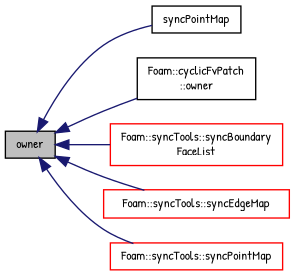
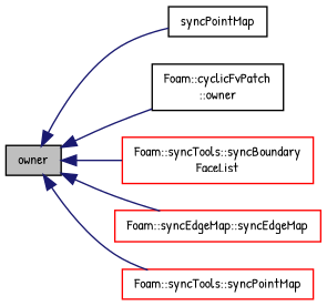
  digraph {
    fontname="Patrick Hand"
    rankdir=LR
    node [color=black fontname="Patrick Hand" fontsize=10 shape=record]
    edge [color=midnightblue dir=back fontname="Patrick Hand" fontsize=10 labelfontname=FreeSans labelfontsize=10 style=solid]
    n1 [fillcolor=grey75 fontcolor=black height=0.2 label=owner style=filled width=0.4]
    n2 [height=0.2 label=syncPointMap width=0.4]
    n3 [height=0.2 label="Foam::cyclicFvPatch\l::owner" width=0.4]
    n4 [color=red height=0.2 label="Foam::syncTools::syncBoundary\lFaceList" width=0.4]
-   n5 [color=red height=0.2 label="Foam::syncTools::syncEdgeMap" width=0.4]
+   n5 [color=red height=0.2 label="Foam::syncEdgeMap::syncEdgeMap" width=0.4]
    n6 [color=red height=0.2 label="Foam::syncTools::syncPointMap" width=0.4]
    n1 -> n2
    n1 -> n3
    n1 -> n4
    n1 -> n5
    n1 -> n6
  }
